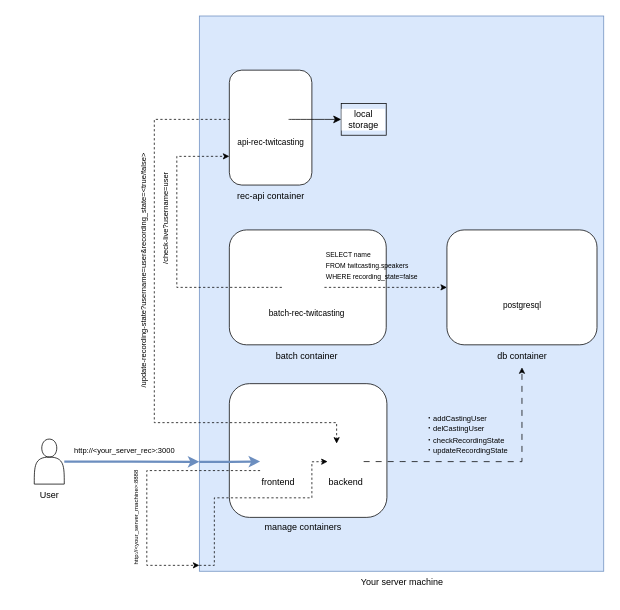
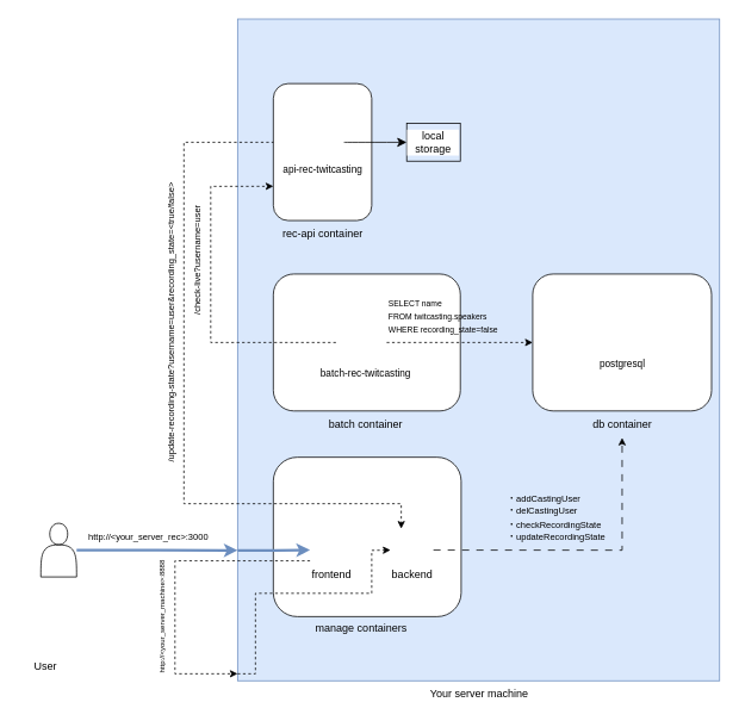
  <mxCell id="0" />
  <mxCell id="1" parent="0" />
  <mxCell id="2" value="" style="group;fillColor=#dae8fc;strokeColor=#6c8ebf;" parent="1" vertex="1" connectable="0"><mxGeometry x="265" y="20.843" width="539" height="740" as="geometry" /></mxCell>
  <mxCell id="3" value="" style="group" parent="2" vertex="1" connectable="0"><mxGeometry width="539" height="740" as="geometry" /></mxCell>
  <mxCell id="4" value="" style="rounded=1;whiteSpace=wrap;html=1;" parent="3" vertex="1"><mxGeometry x="40" y="490" width="210" height="178.23" as="geometry" /></mxCell>
  <mxCell id="5" value="manage containers" style="text;html=1;align=center;verticalAlign=middle;resizable=0;points=[];autosize=1;strokeColor=none;fillColor=none;" parent="3" vertex="1"><mxGeometry x="72.75" y="666.927" width="130" height="30" as="geometry" /></mxCell>
  <mxCell id="6" value="" style="shape=image;html=1;verticalAlign=top;verticalLabelPosition=bottom;labelBackgroundColor=#ffffff;imageAspect=0;aspect=fixed;image=https://cdn0.iconfinder.com/data/icons/social-media-2104/24/social_media_social_media_logo_docker-128.png" parent="3" vertex="1"><mxGeometry x="81" y="569.859" width="48" height="48" as="geometry" /></mxCell>
  <mxCell id="7" style="edgeStyle=orthogonalEdgeStyle;rounded=0;orthogonalLoop=1;jettySize=auto;html=1;exitX=0;exitY=0.75;exitDx=0;exitDy=0;dashed=1;" edge="1" parent="3" source="6"><mxGeometry relative="1" as="geometry"><mxPoint y="732.157" as="targetPoint" /><Array as="points"><mxPoint x="-70" y="606" /><mxPoint x="-70" y="732" /><mxPoint y="732" /></Array></mxGeometry></mxCell>
  <mxCell id="8" value="frontend" style="text;html=1;align=center;verticalAlign=middle;resizable=0;points=[];autosize=1;strokeColor=none;fillColor=none;" parent="3" vertex="1"><mxGeometry x="70" y="606.927" width="70" height="30" as="geometry" /></mxCell>
  <mxCell id="9" value="" style="shape=image;html=1;verticalAlign=top;verticalLabelPosition=bottom;labelBackgroundColor=#ffffff;imageAspect=0;aspect=fixed;image=https://cdn0.iconfinder.com/data/icons/social-media-2104/24/social_media_social_media_logo_docker-128.png" parent="3" vertex="1"><mxGeometry x="171" y="569.859" width="48" height="48" as="geometry" /></mxCell>
  <mxCell id="10" value="backend" style="text;html=1;align=center;verticalAlign=middle;resizable=0;points=[];autosize=1;strokeColor=none;fillColor=none;" parent="3" vertex="1"><mxGeometry x="160" y="606.927" width="70" height="30" as="geometry" /></mxCell>
  <mxCell id="11" value="" style="group" parent="3" vertex="1" connectable="0"><mxGeometry x="40" y="285.1" width="304.095" height="183.14" as="geometry" /></mxCell>
  <mxCell id="12" value="" style="rounded=1;whiteSpace=wrap;html=1;" parent="11" vertex="1"><mxGeometry width="209.091" height="153.141" as="geometry" /></mxCell>
  <mxCell id="13" value="batch container" style="text;html=1;align=center;verticalAlign=middle;resizable=0;points=[];autosize=1;strokeColor=none;fillColor=none;" parent="11" vertex="1"><mxGeometry x="47.727" y="153.139" width="110" height="30" as="geometry" /></mxCell>
  <mxCell id="14" value="&lt;font style=&quot;font-size: 9px;&quot;&gt;SELECT name&amp;nbsp;&lt;/font&gt;&lt;div&gt;&lt;font style=&quot;font-size: 9px;&quot;&gt;&lt;font style=&quot;background-color: transparent; color: light-dark(rgb(0, 0, 0), rgb(255, 255, 255));&quot;&gt;FROM twitcasting.&lt;/font&gt;&lt;font style=&quot;background-color: transparent; color: light-dark(rgb(0, 0, 0), rgb(255, 255, 255));&quot;&gt;speakers&amp;nbsp;&lt;/font&gt;&lt;/font&gt;&lt;/div&gt;&lt;div&gt;&lt;font style=&quot;background-color: transparent; color: light-dark(rgb(0, 0, 0), rgb(255, 255, 255)); font-size: 9px;&quot;&gt;WHERE recording_state=false&lt;/font&gt;&lt;/div&gt;" style="text;html=1;align=left;verticalAlign=middle;resizable=0;points=[];autosize=1;strokeColor=none;fillColor=none;" parent="11" vertex="1"><mxGeometry x="126.725" y="17.057" width="150" height="60" as="geometry" /></mxCell>
  <mxCell id="15" value="" style="shape=image;html=1;verticalAlign=top;verticalLabelPosition=bottom;labelBackgroundColor=#ffffff;imageAspect=0;aspect=fixed;image=https://cdn0.iconfinder.com/data/icons/social-media-2104/24/social_media_social_media_logo_docker-128.png" parent="11" vertex="1"><mxGeometry x="70" y="48.2" width="56.73" height="56.73" as="geometry" /></mxCell>
  <mxCell id="16" value="&lt;span class=&quot;AppHeader-context-item-label&quot; style=&quot;box-sizing: border-box; display: inline-block; overflow: hidden; text-overflow: ellipsis; text-wrap-mode: nowrap;&quot;&gt;&lt;font style=&quot;color: rgb(0, 0, 0); font-size: 11px;&quot;&gt;batch-rec-twitcasting&lt;/font&gt;&lt;/span&gt;" style="text;html=1;align=center;verticalAlign=middle;resizable=0;points=[];autosize=1;strokeColor=none;fillColor=none;" parent="11" vertex="1"><mxGeometry x="42.73" y="97.057" width="120" height="30" as="geometry" /></mxCell>
  <mxCell id="17" style="edgeStyle=orthogonalEdgeStyle;rounded=0;orthogonalLoop=1;jettySize=auto;html=1;entryX=0.25;entryY=0;entryDx=0;entryDy=0;exitX=1;exitY=0.5;exitDx=0;exitDy=0;dashed=1;" parent="3" source="19" target="9" edge="1"><mxGeometry relative="1" as="geometry"><Array as="points"><mxPoint x="-60" y="138" /><mxPoint x="-60" y="542" /><mxPoint x="183" y="542" /></Array></mxGeometry></mxCell>
  <mxCell id="18" value="" style="rounded=1;whiteSpace=wrap;html=1;" parent="3" vertex="1"><mxGeometry x="40" y="72.16" width="110" height="153.14" as="geometry" /></mxCell>
  <mxCell id="19" value="" style="shape=image;html=1;verticalAlign=top;verticalLabelPosition=bottom;labelBackgroundColor=#ffffff;imageAspect=0;aspect=fixed;image=https://cdn0.iconfinder.com/data/icons/social-media-2104/24/social_media_social_media_logo_docker-128.png" parent="3" vertex="1"><mxGeometry x="71" y="113.789" width="48" height="48" as="geometry" /></mxCell>
  <mxCell id="20" value="&lt;span class=&quot;AppHeader-context-item-label&quot; style=&quot;box-sizing: border-box; display: inline-block; overflow: hidden; text-overflow: ellipsis; text-wrap-mode: nowrap;&quot;&gt;&lt;font style=&quot;color: rgb(0, 0, 0); font-size: 11px;&quot;&gt;api-rec-twitcasting&lt;/font&gt;&lt;/span&gt;" style="text;html=1;align=center;verticalAlign=middle;resizable=0;points=[];autosize=1;strokeColor=none;fillColor=none;" parent="3" vertex="1"><mxGeometry x="40" y="153.667" width="110" height="30" as="geometry" /></mxCell>
  <mxCell id="21" style="edgeStyle=orthogonalEdgeStyle;rounded=0;orthogonalLoop=1;jettySize=auto;html=1;dashed=1;entryX=0;entryY=0.75;entryDx=0;entryDy=0;exitX=0;exitY=0.5;exitDx=0;exitDy=0;" parent="3" source="15" target="18" edge="1"><mxGeometry relative="1" as="geometry"><mxPoint x="40" y="132.157" as="targetPoint" /><Array as="points"><mxPoint x="-30" y="362" /><mxPoint x="-30" y="187" /></Array><mxPoint x="113.276" y="351.99" as="sourcePoint" /></mxGeometry></mxCell>
  <mxCell id="22" value="&lt;font style=&quot;font-size: 10px;&quot;&gt;・addCastingUser&lt;/font&gt;&lt;div&gt;&lt;span style=&quot;font-size: 10px;&quot;&gt;・delCastingUser&lt;br&gt;&lt;/span&gt;&lt;div&gt;&lt;font style=&quot;font-size: 10px;&quot;&gt;・checkRecordingState&lt;/font&gt;&lt;/div&gt;&lt;div&gt;&lt;font style=&quot;font-size: 10px;&quot;&gt;・updateRecordingState&lt;/font&gt;&lt;/div&gt;&lt;/div&gt;" style="text;html=1;align=left;verticalAlign=middle;resizable=0;points=[];autosize=1;strokeColor=none;fillColor=none;rotation=0;" parent="3" vertex="1"><mxGeometry x="300" y="522.157" width="130" height="70" as="geometry" /></mxCell>
  <mxCell id="23" style="edgeStyle=orthogonalEdgeStyle;rounded=0;orthogonalLoop=1;jettySize=auto;html=1;dashed=1;entryX=0;entryY=0.5;entryDx=0;entryDy=0;" parent="3" source="15" target="27" edge="1"><mxGeometry relative="1" as="geometry"><mxPoint x="172.808" y="369.133" as="sourcePoint" /><mxPoint x="355" y="370.09" as="targetPoint" /></mxGeometry></mxCell>
  <mxCell id="24" style="edgeStyle=orthogonalEdgeStyle;rounded=0;orthogonalLoop=1;jettySize=auto;html=1;dashed=1;dashPattern=8 8;exitX=1;exitY=0.5;exitDx=0;exitDy=0;" parent="3" source="9" target="26" edge="1"><mxGeometry relative="1" as="geometry"><Array as="points"><mxPoint x="270" y="594" /><mxPoint x="430" y="594" /></Array><mxPoint x="447" y="411.777" as="targetPoint" /></mxGeometry></mxCell>
  <mxCell id="25" value="&lt;font style=&quot;font-size: 10px;&quot;&gt;/update-recording-state?username=user&amp;amp;recording_state=&amp;lt;true/false&amp;gt;&lt;/font&gt;" style="text;html=1;align=center;verticalAlign=middle;resizable=0;points=[];autosize=1;strokeColor=none;fillColor=none;rotation=-90;" parent="3" vertex="1"><mxGeometry x="-245" y="324.697" width="340" height="30" as="geometry" /></mxCell>
  <mxCell id="26" value="db container" style="text;html=1;align=center;verticalAlign=middle;resizable=0;points=[];autosize=1;strokeColor=none;fillColor=none;" parent="3" vertex="1"><mxGeometry x="385" y="438.24" width="90" height="30" as="geometry" /></mxCell>
  <mxCell id="27" value="" style="rounded=1;whiteSpace=wrap;html=1;" parent="3" vertex="1"><mxGeometry x="330" y="285.101" width="200" height="153.137" as="geometry" /></mxCell>
  <mxCell id="28" value="" style="shape=image;html=1;verticalAlign=top;verticalLabelPosition=bottom;labelBackgroundColor=#ffffff;imageAspect=0;aspect=fixed;image=https://cdn0.iconfinder.com/data/icons/social-media-2104/24/social_media_social_media_logo_docker-128.png" parent="3" vertex="1"><mxGeometry x="406" y="331.059" width="48" height="48" as="geometry" /></mxCell>
  <mxCell id="29" value="&lt;span class=&quot;AppHeader-context-item-label&quot; style=&quot;box-sizing: border-box; display: inline-block; overflow: hidden; text-overflow: ellipsis; text-wrap-mode: nowrap;&quot;&gt;&lt;font style=&quot;color: rgb(0, 0, 0); font-size: 11px;&quot;&gt;postgresql&lt;/font&gt;&lt;/span&gt;" style="text;html=1;align=center;verticalAlign=middle;resizable=0;points=[];autosize=1;strokeColor=none;fillColor=none;" parent="3" vertex="1"><mxGeometry x="395" y="370.937" width="70" height="30" as="geometry" /></mxCell>
  <mxCell id="30" value="local storage" style="whiteSpace=wrap;html=1;verticalAlign=top;labelBackgroundColor=#ffffff;fillColor=#dae8fc;" parent="2" vertex="1"><mxGeometry x="189.09" y="116.68" width="60" height="42.21" as="geometry" /></mxCell>
  <mxCell id="31" value="" style="edgeStyle=none;curved=1;rounded=0;orthogonalLoop=1;jettySize=auto;html=1;fontSize=12;startSize=8;endSize=8;" parent="2" source="19" target="30" edge="1"><mxGeometry relative="1" as="geometry" /></mxCell>
  <mxCell id="32" value="rec-api container" style="text;html=1;align=center;verticalAlign=middle;resizable=0;points=[];autosize=1;strokeColor=none;fillColor=none;" parent="2" vertex="1"><mxGeometry x="40" y="225.09" width="110" height="30" as="geometry" /></mxCell>
  <mxCell id="33" style="edgeStyle=orthogonalEdgeStyle;rounded=0;orthogonalLoop=1;jettySize=auto;html=1;fillColor=#dae8fc;strokeColor=#6c8ebf;strokeWidth=3;" parent="1" source="34" edge="1"><mxGeometry relative="1" as="geometry"><mxPoint x="265" y="615" as="targetPoint" /></mxGeometry></mxCell>
  <mxCell id="34" value="" style="shape=actor;whiteSpace=wrap;html=1;" parent="1" vertex="1"><mxGeometry x="45" y="584.7" width="40" height="60" as="geometry" /></mxCell>
- <mxCell id="35" value="User" style="text;html=1;align=center;verticalAlign=middle;resizable=0;points=[];autosize=1;strokeColor=none;fillColor=none;" parent="1" vertex="1"><mxGeometry x="40" y="644.7" width="50" height="30" as="geometry" /></mxCell>
+ <mxCell id="35" value="User" style="text;html=1;align=center;verticalAlign=middle;resizable=0;points=[];autosize=1;strokeColor=none;fillColor=none;" parent="1" vertex="1"><mxGeometry x="25" y="729.7" width="50" height="30" as="geometry" /></mxCell>
  <mxCell id="36" value="&lt;font style=&quot;font-size: 10px; line-height: 100%;&quot;&gt;http://&amp;lt;your_server_rec&amp;gt;:3000&lt;/font&gt;" style="text;html=1;align=center;verticalAlign=middle;resizable=0;points=[];autosize=1;strokeColor=none;fillColor=none;" parent="1" vertex="1"><mxGeometry x="75" y="584.7" width="180" height="30" as="geometry" /></mxCell>
  <mxCell id="37" value="&lt;font style=&quot;font-size: 10px;&quot;&gt;/check-live?username=user&lt;/font&gt;" style="text;html=1;align=center;verticalAlign=middle;resizable=0;points=[];autosize=1;strokeColor=none;fillColor=none;rotation=-90;" parent="1" vertex="1"><mxGeometry x="145.005" y="275.939" width="150" height="30" as="geometry" /></mxCell>
  <mxCell id="38" value="Your server machine" style="text;html=1;align=center;verticalAlign=middle;resizable=0;points=[];autosize=1;strokeColor=none;fillColor=none;" vertex="1" parent="1"><mxGeometry x="469.5" y="761" width="130" height="30" as="geometry" /></mxCell>
  <mxCell id="39" value="" style="endArrow=classic;html=1;rounded=0;entryX=0;entryY=0.5;entryDx=0;entryDy=0;dashed=1;" edge="1" parent="1" target="9"><mxGeometry width="50" height="50" relative="1" as="geometry"><mxPoint x="265" y="753" as="sourcePoint" /><mxPoint x="445" y="393" as="targetPoint" /><Array as="points"><mxPoint x="285" y="753" /><mxPoint x="285" y="703" /><mxPoint x="285" y="663" /><mxPoint x="365" y="663" /><mxPoint x="415" y="663" /><mxPoint x="415" y="615" /></Array></mxGeometry></mxCell>
  <mxCell id="40" style="edgeStyle=orthogonalEdgeStyle;rounded=0;orthogonalLoop=1;jettySize=auto;html=1;fillColor=#dae8fc;strokeColor=#6c8ebf;strokeWidth=3;entryX=0;entryY=0.5;entryDx=0;entryDy=0;" edge="1" parent="1" target="6"><mxGeometry relative="1" as="geometry"><mxPoint x="265" y="615" as="sourcePoint" /><mxPoint x="275" y="625" as="targetPoint" /><Array as="points"><mxPoint x="306" y="615" /></Array></mxGeometry></mxCell>
  <mxCell id="41" value="&lt;font style=&quot;font-size: 8px; line-height: 100%;&quot;&gt;http://&amp;lt;your_server_machine&amp;gt;:8888&lt;/font&gt;" style="text;html=1;align=center;verticalAlign=middle;resizable=0;points=[];autosize=1;strokeColor=none;fillColor=none;rotation=-90;" vertex="1" parent="1"><mxGeometry x="105" y="674.7" width="150" height="30" as="geometry" /></mxCell>
